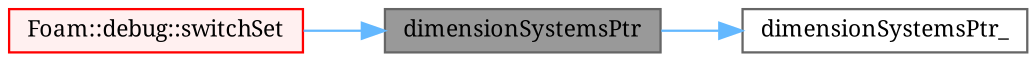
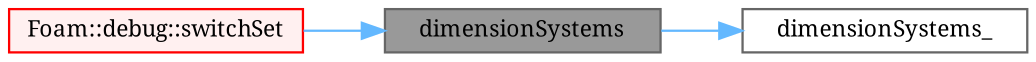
  digraph {
    fontname="Noto Serif"
    rankdir=LR
    node [fontname="Noto Serif" fontsize=10 shape=box style=filled]
    edge [color=steelblue1 fontname="Noto Serif" fontsize=10 labelfontname=Helvetica labelfontsize=10 style=solid]
-   n1 [color=gray40 fillcolor=grey60 fontcolor=black height=0.2 label=dimensionSystemsPtr width=0.4]
-   n2 [color=grey40 fillcolor=white height=0.2 label=dimensionSystemsPtr_ width=0.4]
+   n1 [color=gray40 fillcolor=grey60 fontcolor=black height=0.2 label=dimensionSystems width=0.4]
+   n2 [color=grey40 fillcolor=white height=0.2 label=dimensionSystems_ width=0.4]
    n3 [color=red fillcolor="#FFF0F0" height=0.2 label="Foam::debug::switchSet" width=0.4]
    n1 -> n2
    n3 -> n1
  }
